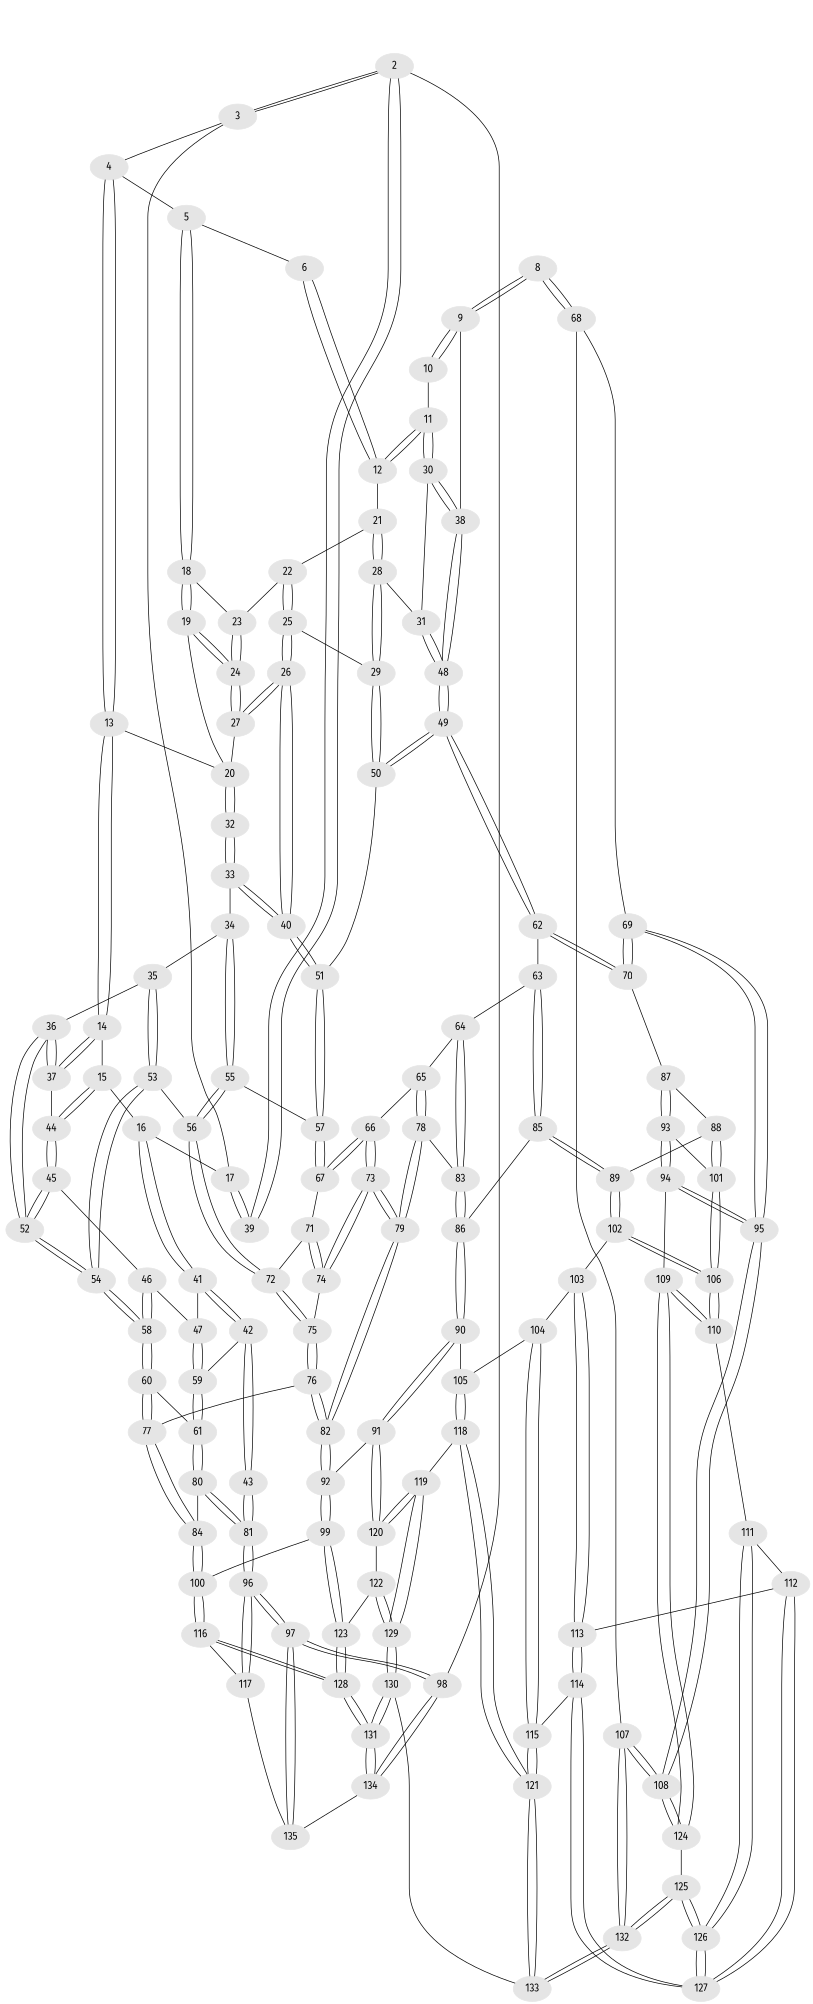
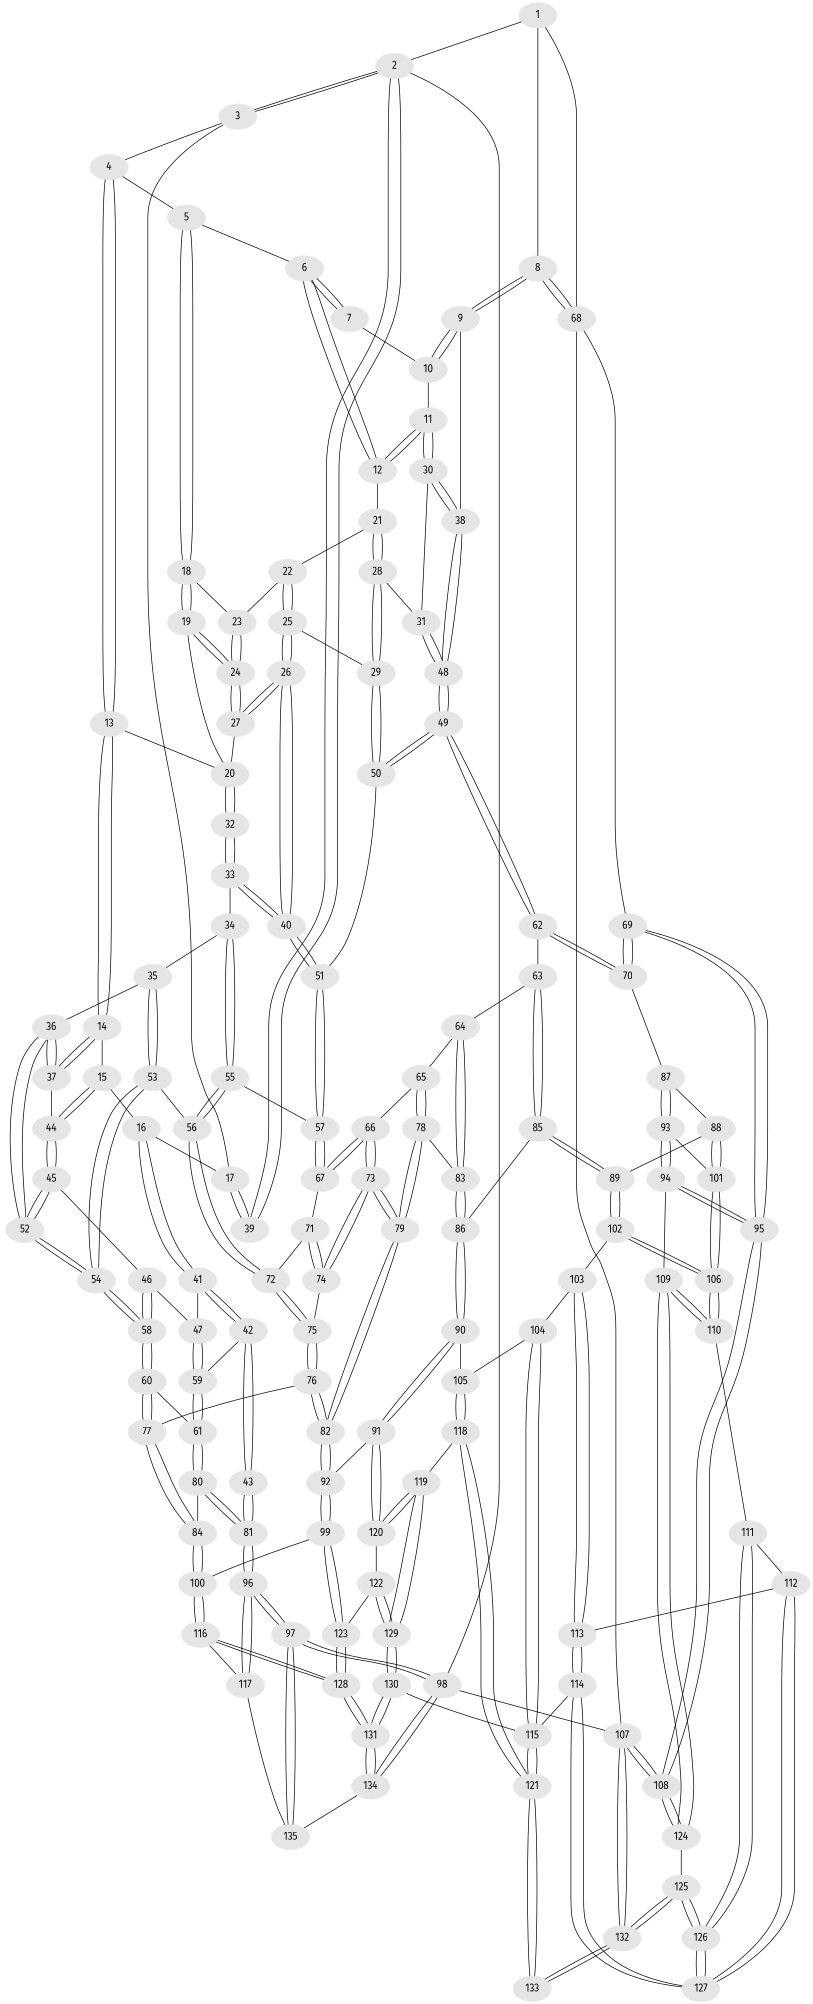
  graph {
    fontname="Fira Sans"
    node [color=gray90 fontname="Fira Sans" style=filled]
    edge [fontname="Fira Sans"]
+   1
    2
    8
    68
    3
    39
    98
    9
    69
    107
    4
    17
    134
    5
    13
    6
    18
    14
    20
+   7
    12
    19
    23
    10
    21
    11
    38
    48
    30
    31
    22
    28
    15
    37
    32
    16
    44
    41
    45
    42
    47
    24
    27
    33
    25
    29
    26
    40
    50
    51
    49
    34
    35
    55
    36
    53
    57
    56
    52
    54
    43
    81
    59
    61
    96
    46
    58
    60
    62
    63
    70
    67
    72
    75
    71
    77
    80
    84
    64
    85
    87
    65
    83
    86
    89
    66
    78
    73
    79
    74
    95
    108
    132
    88
    93
    76
    82
    92
    100
    97
    117
    99
    90
    116
    102
    91
    105
    101
    94
    106
    103
    120
    118
    122
    123
    109
    110
    124
    135
    128
    104
    113
    115
    114
    121
    119
    111
    133
    125
    112
    126
    127
    131
    129
    130
+   1 -- 2
+   1 -- 8
+   1 -- 68
    2 -- 3
    2 -- 3
    2 -- 39
    2 -- 39
    2 -- 98
    8 -- 68
    8 -- 68
    8 -- 9
    8 -- 9
    68 -- 69
    68 -- 107
    3 -- 4
    3 -- 17
+   98 -- 107
    98 -- 134
    98 -- 134
    9 -- 10
    9 -- 10
    9 -- 38
    69 -- 70
    69 -- 70
    69 -- 95
    69 -- 95
    107 -- 108
    107 -- 108
    107 -- 132
    107 -- 132
    4 -- 5
    4 -- 13
    4 -- 13
    17 -- 39
    17 -- 39
    134 -- 135
    5 -- 6
    5 -- 18
    5 -- 18
    13 -- 14
    13 -- 14
    13 -- 20
+   6 -- 7
+   6 -- 7
    6 -- 12
    6 -- 12
    18 -- 19
    18 -- 19
    18 -- 23
    14 -- 15
    14 -- 37
    14 -- 37
    20 -- 32
    20 -- 32
+   7 -- 10
    12 -- 21
    19 -- 20
    19 -- 24
    19 -- 24
    23 -- 24
    23 -- 24
    10 -- 11
    21 -- 22
    21 -- 28
    21 -- 28
    11 -- 12
    11 -- 12
    11 -- 30
    11 -- 30
    38 -- 48
    38 -- 48
    48 -- 49
    48 -- 49
    30 -- 38
    30 -- 38
    30 -- 31
    31 -- 48
    31 -- 48
    22 -- 23
    22 -- 25
    22 -- 25
    28 -- 31
    28 -- 29
    28 -- 29
    15 -- 16
    15 -- 44
    15 -- 44
    37 -- 44
    32 -- 33
    32 -- 33
    16 -- 17
    16 -- 41
    16 -- 41
    44 -- 45
    44 -- 45
    41 -- 42
    41 -- 42
    41 -- 47
    45 -- 52
    45 -- 52
    45 -- 46
    42 -- 43
    42 -- 43
    42 -- 59
    47 -- 59
    47 -- 59
    24 -- 27
    24 -- 27
    27 -- 20
    33 -- 40
    33 -- 40
    33 -- 34
    25 -- 29
    25 -- 26
    25 -- 26
    29 -- 50
    29 -- 50
    26 -- 27
    26 -- 27
    26 -- 40
    26 -- 40
    40 -- 51
    40 -- 51
    50 -- 51
    51 -- 57
    51 -- 57
    49 -- 50
    49 -- 50
    49 -- 62
    49 -- 62
    34 -- 35
    34 -- 55
    34 -- 55
    35 -- 36
    35 -- 53
    35 -- 53
    55 -- 57
    55 -- 56
    55 -- 56
    36 -- 37
    36 -- 37
    36 -- 52
    36 -- 52
    53 -- 56
    53 -- 54
    53 -- 54
    57 -- 67
    57 -- 67
    56 -- 72
    56 -- 72
    52 -- 54
    52 -- 54
    54 -- 58
    54 -- 58
    43 -- 81
    43 -- 81
    81 -- 96
    81 -- 96
    59 -- 61
    59 -- 61
    61 -- 80
    61 -- 80
    96 -- 97
    96 -- 97
    96 -- 117
    96 -- 117
    46 -- 47
    46 -- 58
    46 -- 58
    58 -- 60
    58 -- 60
    60 -- 61
    60 -- 77
    60 -- 77
    62 -- 63
    62 -- 70
    62 -- 70
    63 -- 64
    63 -- 85
    63 -- 85
    70 -- 87
    67 -- 71
    72 -- 75
    72 -- 75
    75 -- 76
    75 -- 76
    71 -- 72
    71 -- 74
    71 -- 74
    77 -- 84
    77 -- 84
    80 -- 81
    80 -- 81
    80 -- 84
    84 -- 100
    84 -- 100
    64 -- 65
    64 -- 83
    64 -- 83
    85 -- 86
    85 -- 89
    85 -- 89
    87 -- 88
    87 -- 93
    87 -- 93
    65 -- 66
    65 -- 78
    65 -- 78
    83 -- 86
    83 -- 86
    86 -- 90
    86 -- 90
    89 -- 102
    89 -- 102
    66 -- 67
    66 -- 67
    66 -- 73
    66 -- 73
    78 -- 83
    78 -- 79
    78 -- 79
    73 -- 79
    73 -- 79
    73 -- 74
    73 -- 74
    79 -- 82
    79 -- 82
    74 -- 75
    95 -- 108
    95 -- 108
    108 -- 124
    108 -- 124
    132 -- 133
    132 -- 133
    88 -- 89
    88 -- 101
    88 -- 101
    93 -- 101
    93 -- 94
    93 -- 94
    76 -- 77
    76 -- 82
    76 -- 82
    82 -- 92
    82 -- 92
    92 -- 99
    92 -- 99
    100 -- 116
    100 -- 116
    97 -- 98
    97 -- 98
    97 -- 135
    97 -- 135
    117 -- 135
    99 -- 100
    99 -- 123
    99 -- 123
    90 -- 91
    90 -- 91
    90 -- 105
    116 -- 117
    116 -- 128
    116 -- 128
    102 -- 106
    102 -- 106
    102 -- 103
    91 -- 92
    91 -- 120
    91 -- 120
    105 -- 118
    105 -- 118
    101 -- 106
    101 -- 106
    94 -- 95
    94 -- 95
    94 -- 109
    106 -- 110
    106 -- 110
    103 -- 104
    103 -- 113
    103 -- 113
    120 -- 122
    118 -- 121
    118 -- 121
    118 -- 119
    122 -- 123
    122 -- 129
    122 -- 129
    123 -- 128
    123 -- 128
    109 -- 110
    109 -- 110
    109 -- 124
    109 -- 124
    110 -- 111
    124 -- 125
    128 -- 131
    128 -- 131
    104 -- 105
    104 -- 115
    104 -- 115
    113 -- 114
    113 -- 114
    115 -- 121
    115 -- 121
    114 -- 115
    114 -- 127
    114 -- 127
    121 -- 133
    121 -- 133
    119 -- 120
    119 -- 120
    119 -- 129
    119 -- 129
    111 -- 112
    111 -- 126
    111 -- 126
    125 -- 132
    125 -- 132
    125 -- 126
    125 -- 126
    112 -- 113
    112 -- 127
    112 -- 127
    126 -- 127
    126 -- 127
    131 -- 134
    131 -- 134
    129 -- 130
    129 -- 130
-   130 -- 133
+   130 -- 115
    130 -- 131
    130 -- 131
  }
